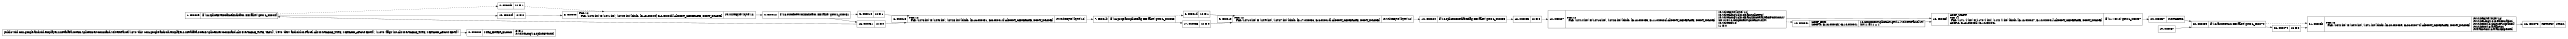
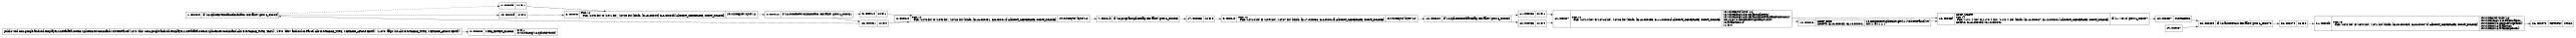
  digraph {
    rankdir=LR
    node [shape=record]
    n1 [label="{0\:\ 0x0000|MTH_ENTER_BLOCK\l|r3 = 1\lr9.writeLong(r8.spliceEventId)\l}"]
    n2 [label="{1\:\ 0x0009|if (r8.spliceEventCancelIndicator == false) goto L_0x004f\l}"]
    n3 [label="{2\:\ 0x000b|r2 = 1\l}"]
    n4 [label="{15\:\ 0x004f|r2 = 0\l}"]
    n5 [label="{3\:\ 0x000c|PHI: r2 \l  PHI: (r2v2 int) = (r2v1 int), (r2v29 int) binds: [B:15:0x004f, B:2:0x000b] A[DONT_GENERATE, DONT_INLINE]\l|r9.writeByte((byte) r2)\l}"]
    n6 [label="{4\:\ 0x0012|if (r8.outOfNetworkIndicator == false) goto L_0x0051\l}"]
    n7 [label="{5\:\ 0x0014|r2 = 1\l}"]
    n8 [label="{16\:\ 0x0051|r2 = 0\l}"]
    n9 [label="{6\:\ 0x0015|PHI: r2 \l  PHI: (r2v6 int) = (r2v5 int), (r2v28 int) binds: [B:16:0x0051, B:5:0x0014] A[DONT_GENERATE, DONT_INLINE]\l|r9.writeByte((byte) r2)\l}"]
    n10 [label="{7\:\ 0x001b|if (r8.programSpliceFlag == false) goto L_0x0053\l}"]
-   n11 [label="{8\:\ 0x001d|r2 = 1\l}"]
    n12 [label="{17\:\ 0x0053|r2 = 0\l}"]
    n13 [label="{9\:\ 0x001e|PHI: r2 \l  PHI: (r2v10 int) = (r2v9 int), (r2v27 int) binds: [B:17:0x0053, B:8:0x001d] A[DONT_GENERATE, DONT_INLINE]\l|r9.writeByte((byte) r2)\l}"]
    n14 [label="{10\:\ 0x0024|if (r8.spliceImmediateFlag == false) goto L_0x0055\l}"]
+   n15 [label="{11\:\ 0x0026|r2 = 1\l}"]
    n16 [label="{18\:\ 0x0055|r2 = 0\l}"]
-   n17 [label="{12\:\ 0x0027|PHI: r2 \l  PHI: (r2v14 int) = (r2v13 int), (r2v26 int) binds: [B:18:0x0055, B:11:0x0026] A[DONT_GENERATE, DONT_INLINE]\l|r9.writeByte((byte) r2)\lr9.writeLong(r8.programSplicePts)\lr9.writeLong(r8.programSplicePlaybackPositionUs)\lint r0 = r8.componentSpliceList.size()\lr9.writeInt(r0)\lr1 = 0\l}"]
+   n17 [label="{12\:\ 0x0027|PHI: r2 \l  PHI: (r2v14 int) = (r2v13 int), (r2v26 int) binds: [B:18:0x0055, B:11:0x0026] A[DONT_GENERATE, DONT_INLINE]\l|r9.writeByte((byte) r2)\lr9.writeLong(r8.programSplicePts)\lr9.writeLong(r8.programSplicePlaybackPositionUs)\lint r0 = r8.componentSpliceList.size()\lr9.availNum(r0)\lr1 = 0\l}"]
    n18 [label="{13\:\ 0x003f|LOOP_START\lPHI: r1 \l  PHI: (r1v1 'i' int) = (r1v0 'i' int), (r1v2 'i' int) binds: [B:12:0x0027, B:14:0x0041] A[DONT_GENERATE, DONT_INLINE]\lLOOP:0: B:13:0x003f\-\>B:14:0x0041\l|if (r1 \>= r0) goto L_0x0057\l}"]
    n19 [label="{14\:\ 0x0041|LOOP_END\lLOOP:0: B:13:0x003f\-\>B:14:0x0041\l|r8.componentSpliceList.get(r1).writeToParcel(r9)\lint r1 = r1 + 1\l}"]
    n20 [label="{24\:\ 0x0057|SYNTHETIC\l}"]
    n21 [label="{20\:\ 0x0059|if (r8.autoReturn == false) goto L_0x0074\l}"]
    n22 [label="{19\:\ 0x0057}"]
-   n23 [label="{21\:\ 0x005b|PHI: r3 \l  PHI: (r3v2 int) = (r3v0 int), (r3v1 int) binds: [B:20:0x0059, B:23:0x0074] A[DONT_GENERATE, DONT_INLINE]\l|r9.writeByte((byte) r3)\lr9.writeLong(r8.breakDuration)\lr9.writeInt(r8.uniqueProgramId)\lr9.writeInt(r8.availNum)\lr9.availNum(r8.availsExpected)\l}"]
+   n23 [label="{21\:\ 0x005b|PHI: r3 \l  PHI: (r3v2 int) = (r3v0 int), (r3v1 int) binds: [B:20:0x0059, B:23:0x0074] A[DONT_GENERATE, DONT_INLINE]\l|r9.writeByte((byte) r3)\lr9.writeLong(r8.breakDuration)\lr9.writeInt(r8.uniqueProgramId)\lr9.writeInt(r8.availNum)\lr9.writeInt(r8.availsExpected)\l}"]
    n24 [label="{23\:\ 0x0074|r3 = 0\l}"]
    n25 [label="{22\:\ 0x0073|RETURN\l|return\l}"]
    n26 [label="{public void com.google.android.exoplayer2.metadata.scte35.SpliceInsertCommand.writeToParcel((r8v0 'this' com.google.android.exoplayer2.metadata.scte35.SpliceInsertCommand A[IMMUTABLE_TYPE, THIS]), (r9v0 'dest' android.os.Parcel A[IMMUTABLE_TYPE, METHOD_ARGUMENT]), (r10v0 'flags' int A[IMMUTABLE_TYPE, METHOD_ARGUMENT])) }"]
    n2 -> n3 [style=dashed]
    n2 -> n4
-   n3 -> n5 [style=dashed]
+   n3 -> n5
    n4 -> n5
    n5 -> n6
    n6 -> n7 [style=dashed]
    n6 -> n8
    n7 -> n9
    n8 -> n2
    n8 -> n9
    n9 -> n10
-   n10 -> n11 [style=dashed]
    n10 -> n12
-   n11 -> n13
    n12 -> n13
    n13 -> n14
+   n14 -> n15 [style=dashed]
    n14 -> n16
+   n15 -> n17
    n16 -> n17
    n17 -> n18
    n17 -> n19 [style=dashed]
    n18 -> n20
    n19 -> n18
    n20 -> n21
-   n21 -> n23 [style=dashed]
    n21 -> n24
    n22 -> n21
    n23 -> n25
    n24 -> n23
    n26 -> n1
  }
